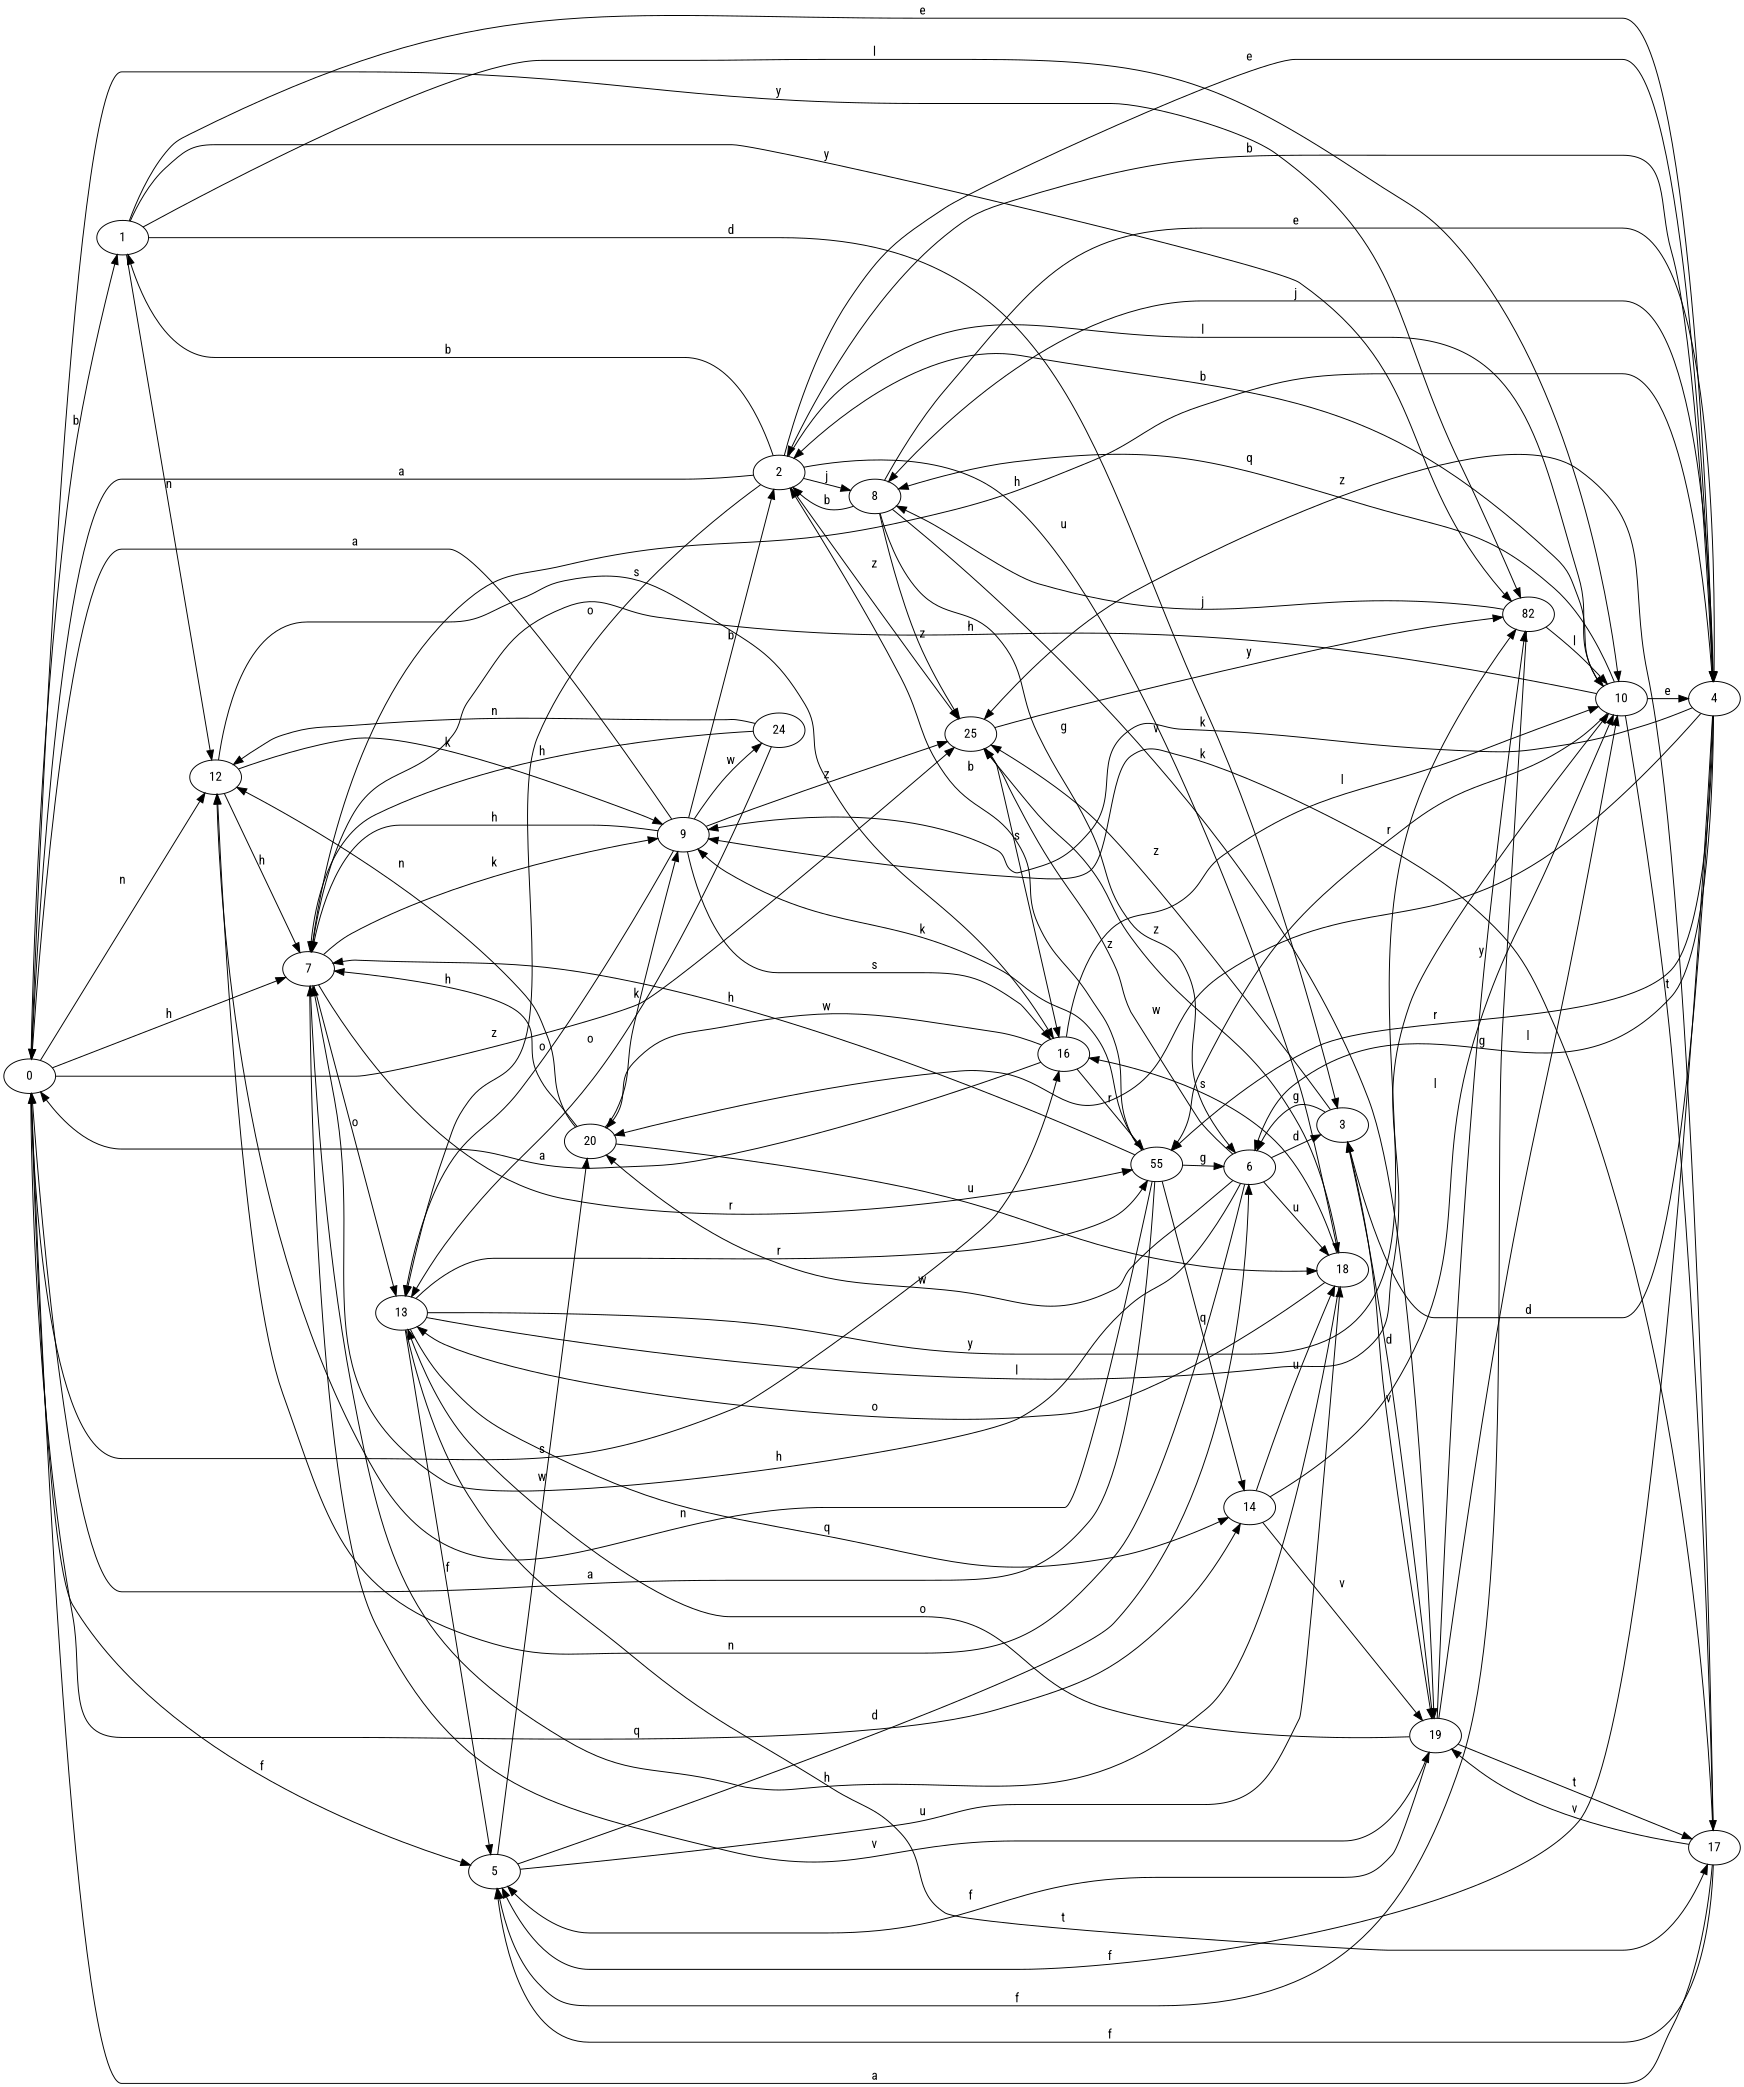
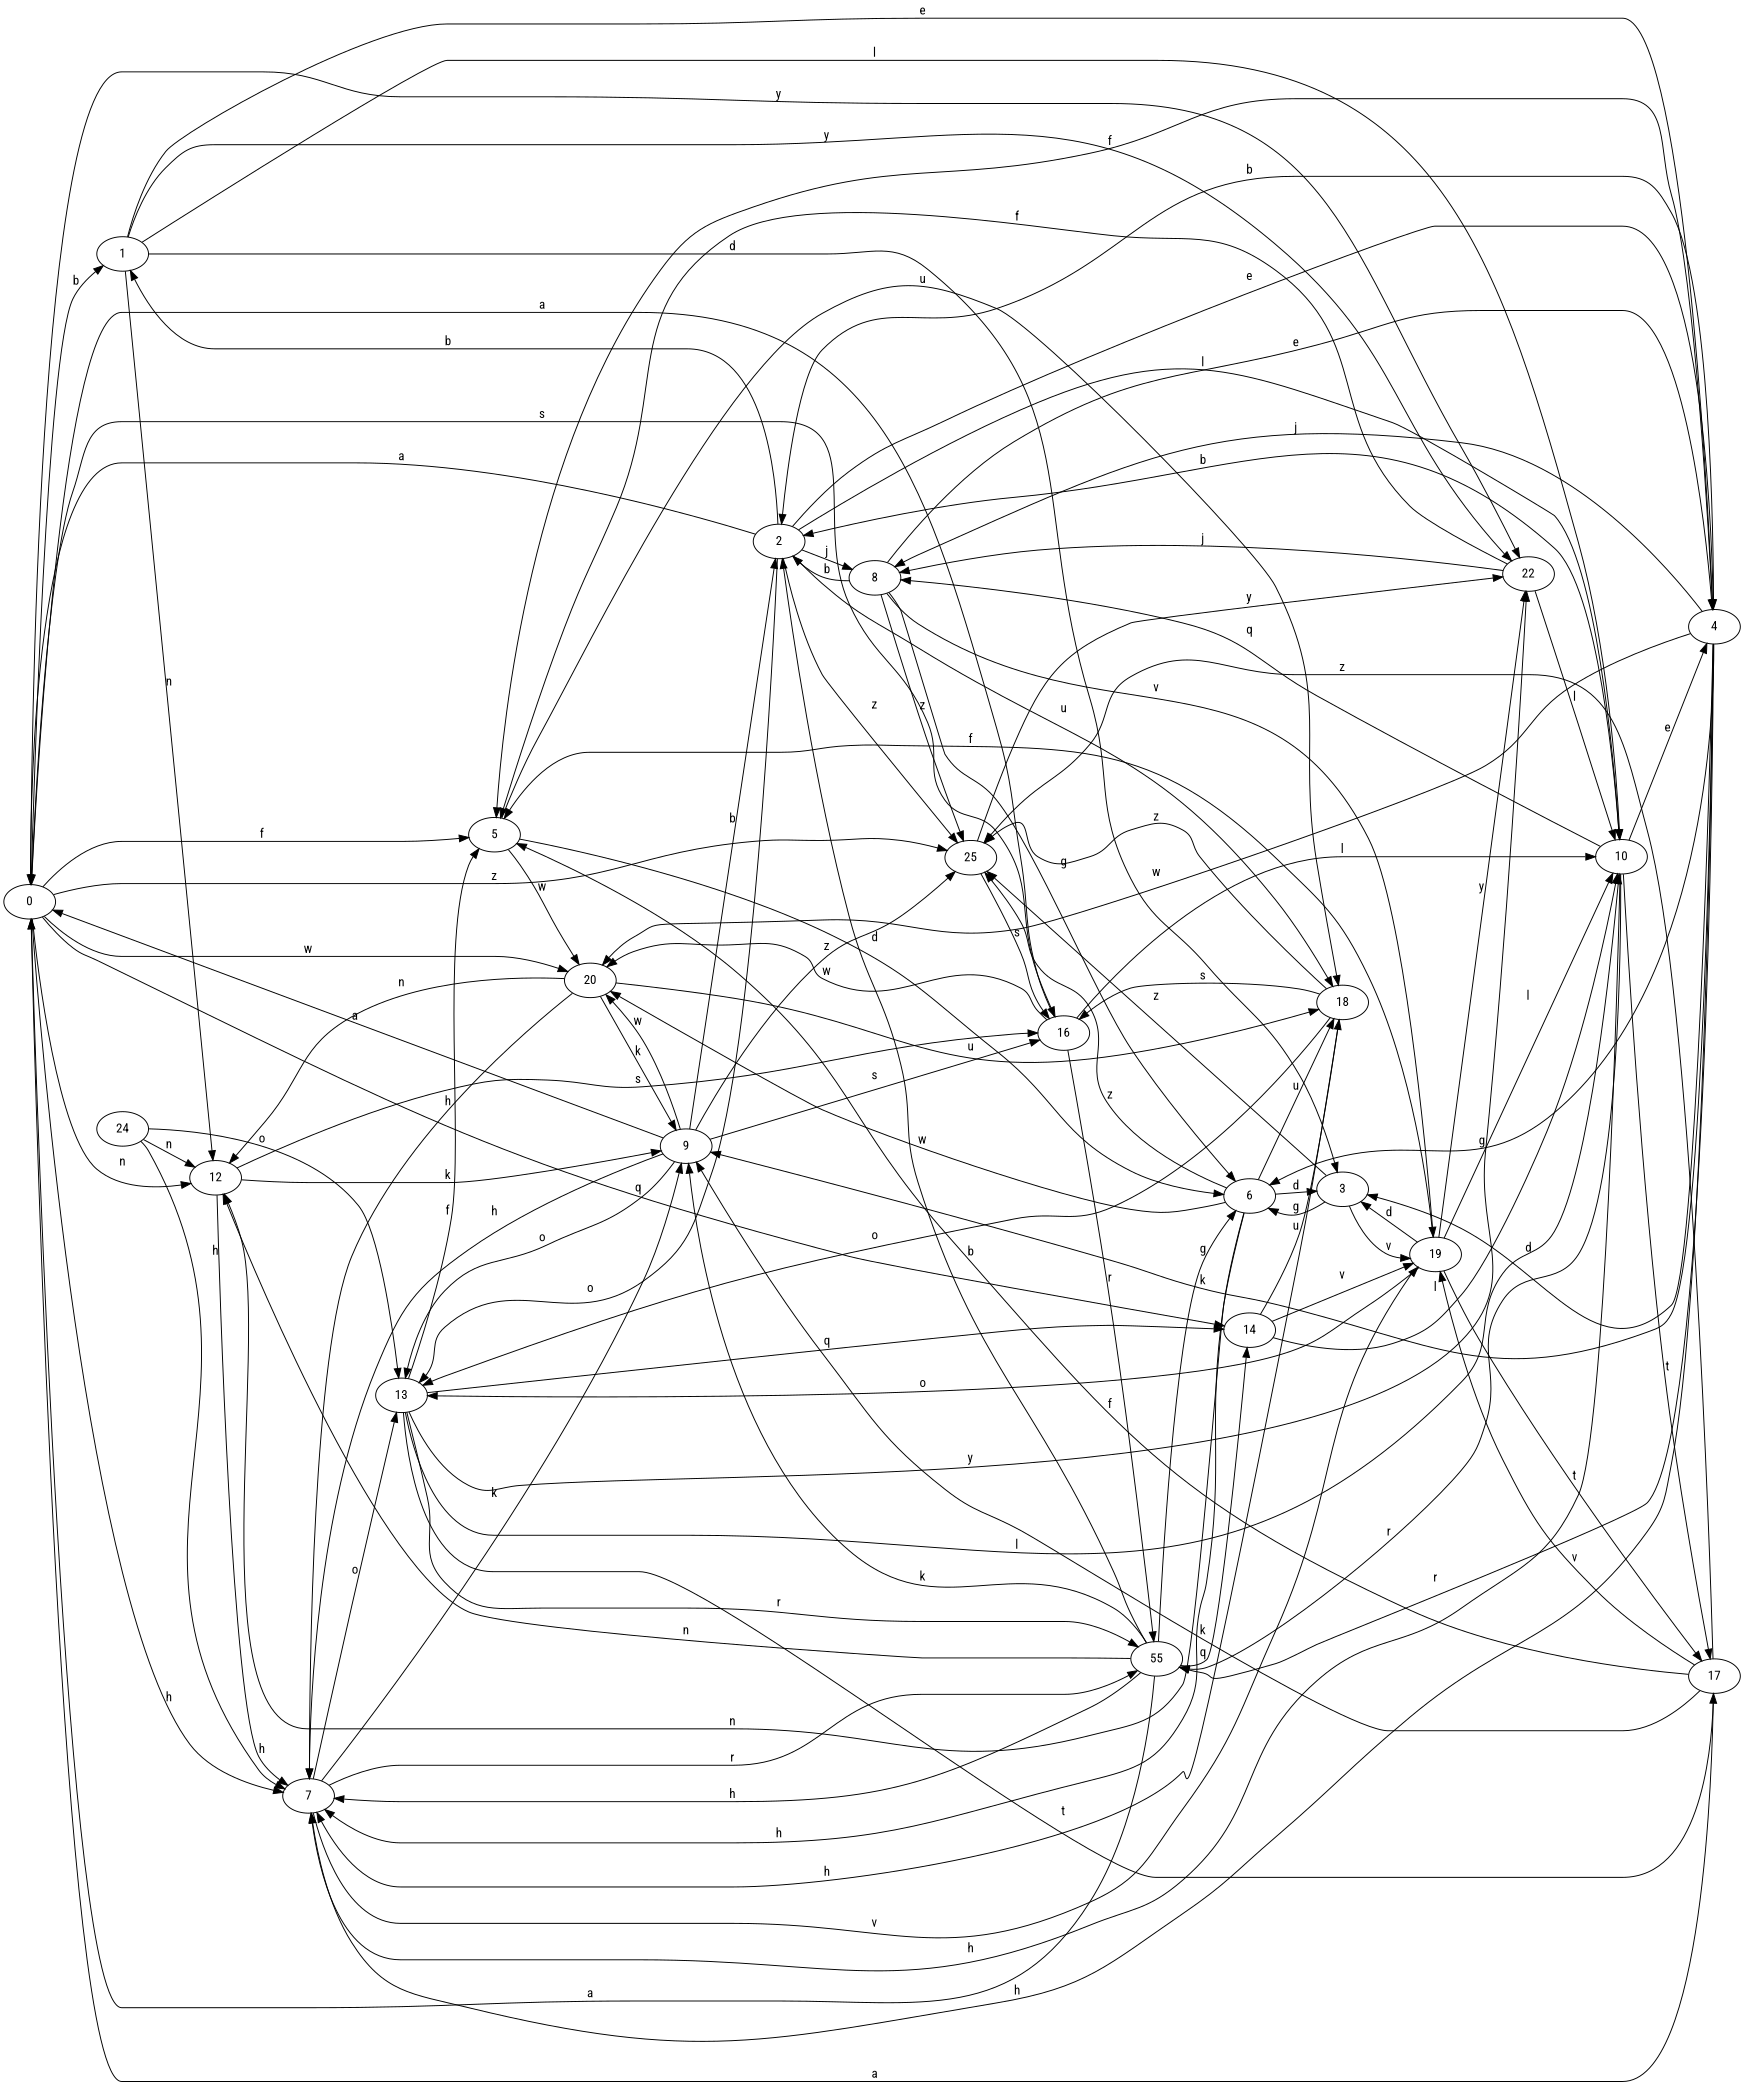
  strict digraph {
    fontname="Roboto Condensed"
    rankdir=LR
    node [fontname="Roboto Condensed"]
    edge [fontname="Roboto Condensed"]
    0
    1
    5
    7
    12
    14
    16
    20
-   22 [label=82]
+   22
    25
    3
    4
    10
    18
    6
    13
    19
    9
    n19 [label=55]
    8
    24
    2
    17
    0 -> 1 [label=b]
    0 -> 5 [label=f]
    0 -> 7 [label=h]
    0 -> 12 [label=n]
    0 -> 14 [label=q]
    0 -> 16 [label=s]
+   0 -> 20 [label=w]
    0 -> 22 [label=y]
    0 -> 25 [label=z]
    1 -> 12 [label=n]
    1 -> 22 [label=y]
    1 -> 3 [label=d]
    1 -> 4 [label=e]
    1 -> 10 [label=l]
    5 -> 20 [label=w]
    5 -> 18 [label=u]
    5 -> 6 [label=d]
    7 -> 13 [label=o]
    7 -> 19 [label=v]
    7 -> 9 [label=k]
    7 -> n19 [label=r]
    12 -> 7 [label=h]
    12 -> 16 [label=s]
    12 -> 9 [label=k]
    14 -> 10 [label=l]
    14 -> 18 [label=u]
    14 -> 19 [label=v]
    16 -> 0 [label=a]
    16 -> 20 [label=w]
    16 -> 10 [label=l]
    16 -> n19 [label=r]
    20 -> 7 [label=h]
    20 -> 12 [label=n]
    20 -> 18 [label=u]
    20 -> 9 [label=k]
    22 -> 5 [label=f]
    22 -> 10 [label=l]
    22 -> 8 [label=j]
    25 -> 16 [label=s]
    25 -> 22 [label=y]
    3 -> 25 [label=z]
    3 -> 6 [label=g]
    3 -> 19 [label=v]
    4 -> 5 [label=f]
    4 -> 7 [label=h]
    4 -> 20 [label=w]
    4 -> 3 [label=d]
    4 -> 6 [label=g]
    4 -> 9 [label=k]
    4 -> n19 [label=r]
    4 -> 8 [label=j]
    4 -> 2 [label=b]
    10 -> 7 [label=h]
    10 -> 4 [label=e]
    10 -> n19 [label=r]
    10 -> 8 [label=q]
    10 -> 2 [label=b]
    10 -> 17 [label=t]
    18 -> 7 [label=h]
    18 -> 16 [label=s]
    18 -> 25 [label=z]
    18 -> 13 [label=o]
    6 -> 7 [label=h]
    6 -> 12 [label=n]
    6 -> 20 [label=w]
    6 -> 25 [label=z]
    6 -> 3 [label=d]
    6 -> 18 [label=u]
    13 -> 5 [label=f]
    13 -> 14 [label=q]
    13 -> 22 [label=y]
    13 -> 10 [label=l]
    13 -> n19 [label=r]
    13 -> 17 [label=t]
    19 -> 5 [label=f]
    19 -> 22 [label=y]
    19 -> 3 [label=d]
    19 -> 10 [label=l]
    19 -> 13 [label=o]
    19 -> 17 [label=t]
    9 -> 0 [label=a]
    9 -> 7 [label=h]
    9 -> 16 [label=s]
-   9 -> 24 [label=w]
+   9 -> 20 [label=w]
    9 -> 25 [label=z]
    9 -> 13 [label=o]
    9 -> 2 [label=b]
    n19 -> 0 [label=a]
    n19 -> 7 [label=h]
    n19 -> 12 [label=n]
    n19 -> 14 [label=q]
    n19 -> 6 [label=g]
    n19 -> 9 [label=k]
    n19 -> 2 [label=b]
    8 -> 25 [label=z]
    8 -> 4 [label=e]
    8 -> 6 [label=g]
    8 -> 19 [label=v]
    8 -> 2 [label=b]
    24 -> 7 [label=h]
    24 -> 12 [label=n]
    24 -> 13 [label=o]
    2 -> 0 [label=a]
    2 -> 1 [label=b]
    2 -> 25 [label=z]
    2 -> 4 [label=e]
    2 -> 10 [label=l]
    2 -> 18 [label=u]
    2 -> 13 [label=o]
    2 -> 8 [label=j]
    17 -> 0 [label=a]
    17 -> 5 [label=f]
    17 -> 25 [label=z]
    17 -> 19 [label=v]
    17 -> 9 [label=k]
  }
